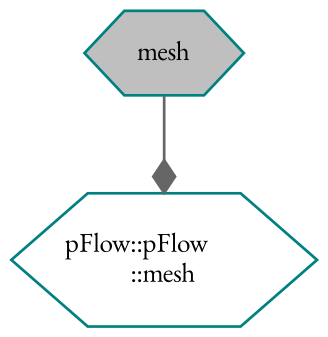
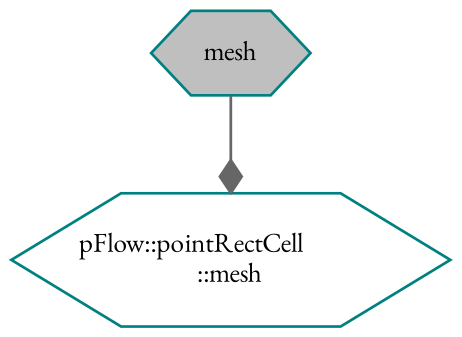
  digraph {
    rankdir=TB
    fontname="EB Garamond"
    node [color=teal fontname="EB Garamond" fontsize=10 shape=hexagon style=filled]
    n1 [fillcolor=grey75 fontcolor=black height=0.2 label=mesh width=0.4]
-   n2 [fillcolor=white height=0.2 label="pFlow::pFlow\l::mesh" width=0.4]
+   n2 [fillcolor=white height=0.2 label="pFlow::pointRectCell\l::mesh" width=0.4]
    n1 -> n2 [color=gray40 fontname="EB Garamond" fontsize=10 labelfontname=Helvetica labelfontsize=10 style=solid arrowhead=diamond]
  }
